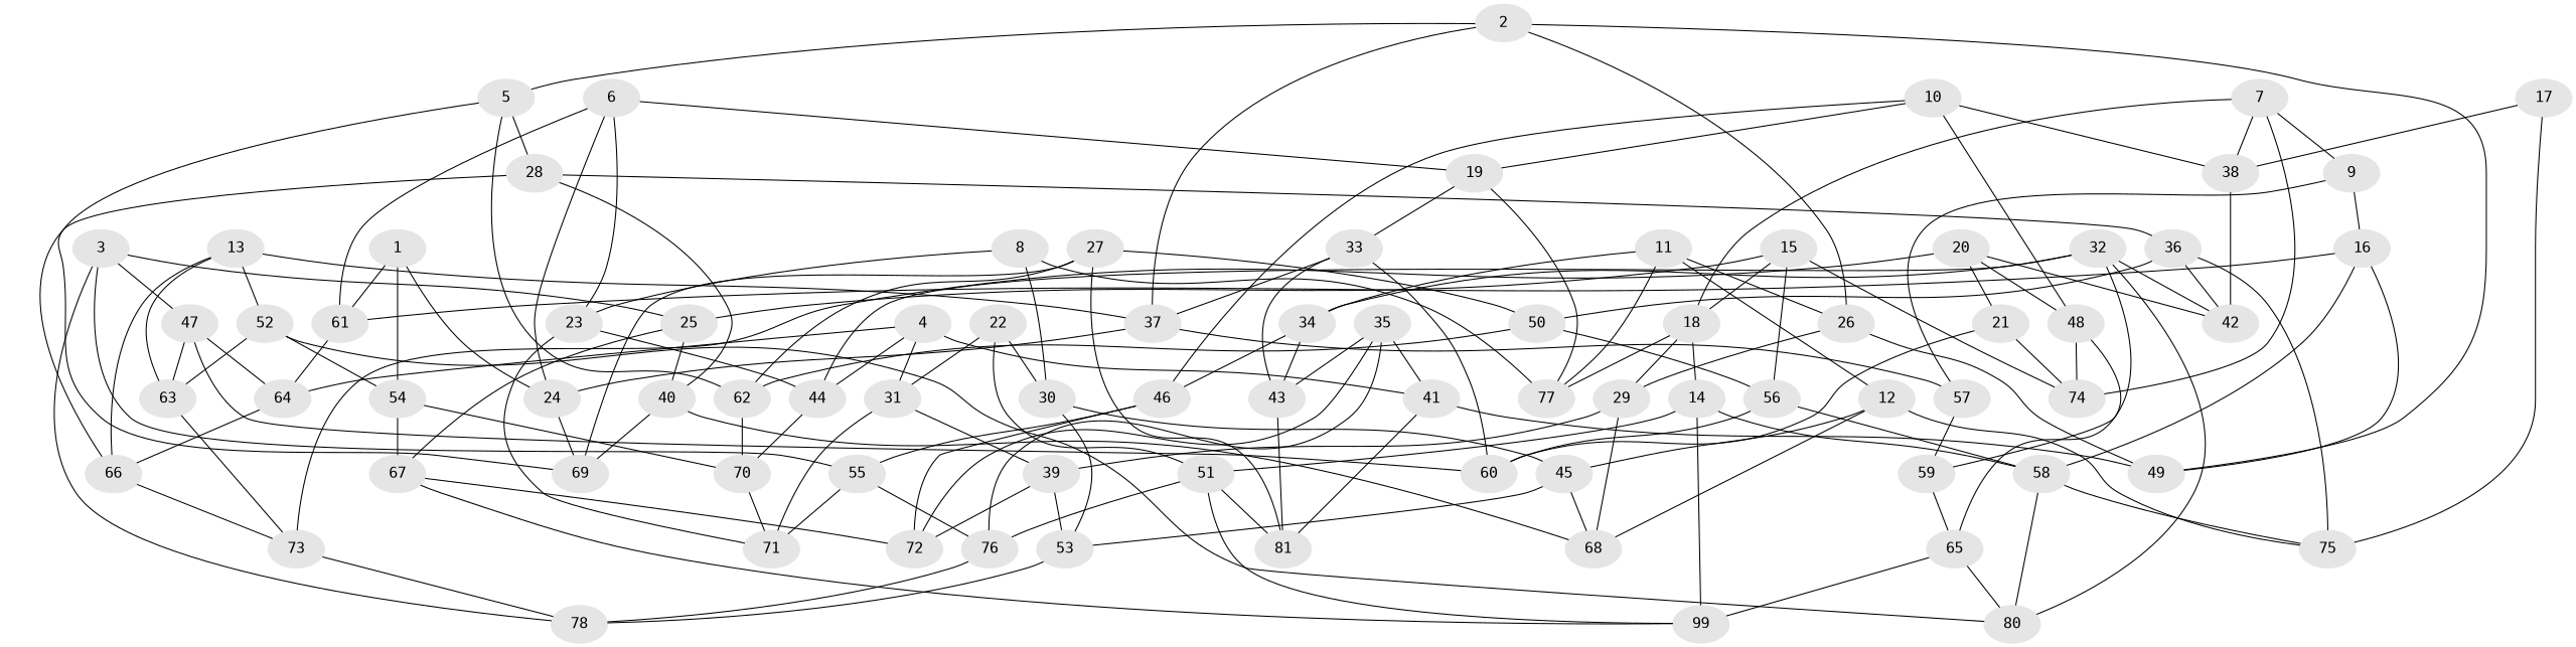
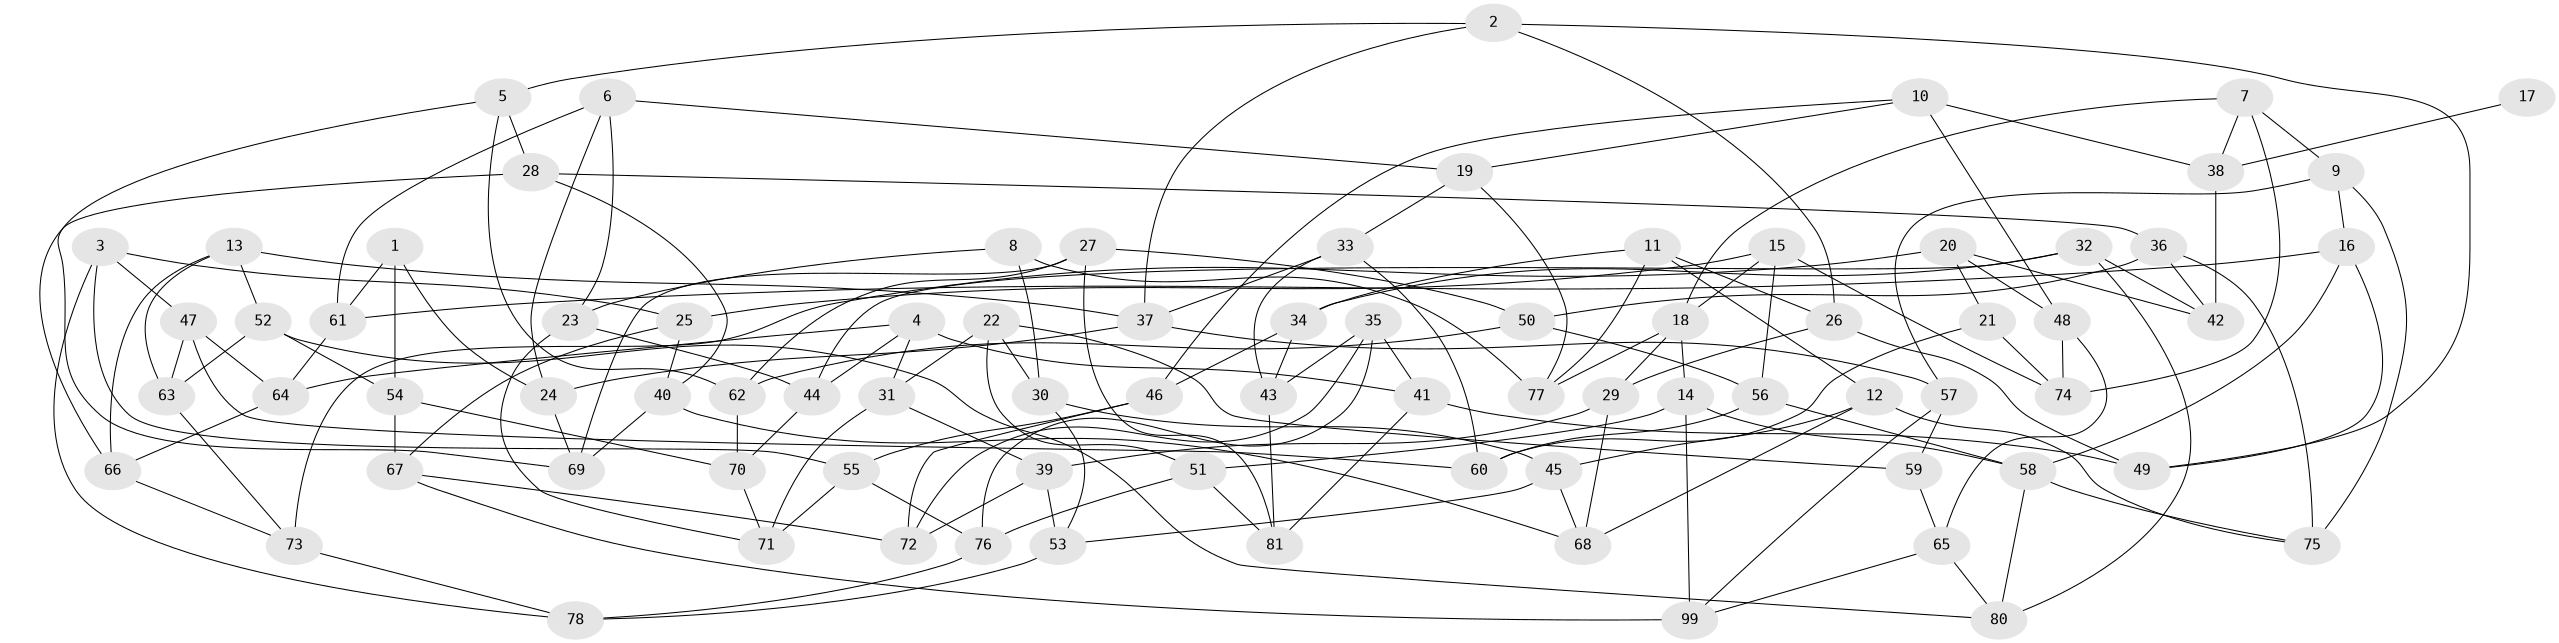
  graph {
    fontname="DejaVu Sans Mono"
    node [color=gray90 fontname="DejaVu Sans Mono" style=filled]
    edge [fontname="DejaVu Sans Mono"]
    1
    24
    54
    61
    14
    51
    58
    n8 [label=99]
    69
    67
    70
    64
    2
    5
    26
    37
    49
    28
    62
    29
    57
    3
    25
    47
    55
    78
    40
    63
    60
    71
    76
    4
    31
    41
    44
    39
    81
    66
    36
    6
    19
    23
    77
    33
    7
    9
    18
    38
    74
    16
    42
    8
    30
    17
    75
    45
    53
    59
    10
    46
    48
    72
    65
    11
    12
    34
    68
    43
    13
    52
    80
    73
    15
    56
    20
    21
    22
    27
    50
    32
    35
    1 -- 24
    1 -- 54
    1 -- 61
    24 -- 69
    54 -- 67
    54 -- 70
    61 -- 64
    14 -- 51
    14 -- 58
    14 -- n8
    51 -- 76
    51 -- 81
    58 -- 75
    58 -- 80
    67 -- n8
    67 -- 72
    70 -- 71
    64 -- 66
    2 -- 5
    2 -- 26
    2 -- 37
    2 -- 49
    5 -- 69
    5 -- 28
    5 -- 62
    26 -- 49
    26 -- 29
    37 -- 24
    37 -- 57
    28 -- 40
    28 -- 66
    28 -- 36
    62 -- 70
    29 -- 39
    29 -- 68
-   51 -- n8
+   57 -- n8
    57 -- 59
    3 -- 25
    3 -- 47
    3 -- 55
    3 -- 78
    25 -- 67
    25 -- 40
    47 -- 64
    47 -- 63
    47 -- 60
    55 -- 71
    55 -- 76
    40 -- 69
    40 -- 68
    63 -- 73
    76 -- 78
    4 -- 64
    4 -- 31
    4 -- 41
    4 -- 44
    31 -- 71
    31 -- 39
    41 -- 49
    41 -- 81
    44 -- 70
    39 -- 53
    39 -- 72
    66 -- 73
    36 -- 42
    36 -- 75
    36 -- 50
    6 -- 24
    6 -- 61
    6 -- 19
    6 -- 23
    19 -- 77
    19 -- 33
    23 -- 71
    23 -- 44
    33 -- 37
    33 -- 60
    33 -- 43
    7 -- 9
    7 -- 18
    7 -- 38
    7 -- 74
    9 -- 57
    9 -- 16
    18 -- 14
    18 -- 29
    18 -- 77
    38 -- 42
    16 -- 61
    16 -- 58
    16 -- 49
    8 -- 23
    8 -- 77
    8 -- 30
    30 -- 45
    30 -- 53
    17 -- 38
-   17 -- 75
+   9 -- 75
    45 -- 53
    45 -- 68
    53 -- 78
    59 -- 65
    10 -- 19
    10 -- 38
    10 -- 46
    10 -- 48
    46 -- 55
    46 -- 72
    48 -- 74
    48 -- 65
    65 -- n8
    65 -- 80
    11 -- 26
    11 -- 77
    11 -- 12
    11 -- 34
    12 -- 75
    12 -- 45
    12 -- 68
    34 -- 46
    34 -- 43
    43 -- 81
    13 -- 37
    13 -- 63
    13 -- 66
    13 -- 52
    52 -- 54
    52 -- 63
    52 -- 80
    73 -- 78
    15 -- 25
    15 -- 18
    15 -- 74
    15 -- 56
    56 -- 58
    56 -- 60
    20 -- 42
    20 -- 48
    20 -- 73
    20 -- 21
    21 -- 60
    21 -- 74
    22 -- 51
    22 -- 31
    22 -- 30
-   32 -- 59
+   22 -- 59
    27 -- 69
    27 -- 62
    27 -- 81
    27 -- 50
    50 -- 62
    50 -- 56
    32 -- 44
    32 -- 42
    32 -- 34
    32 -- 80
    35 -- 76
    35 -- 41
    35 -- 72
    35 -- 43
  }
